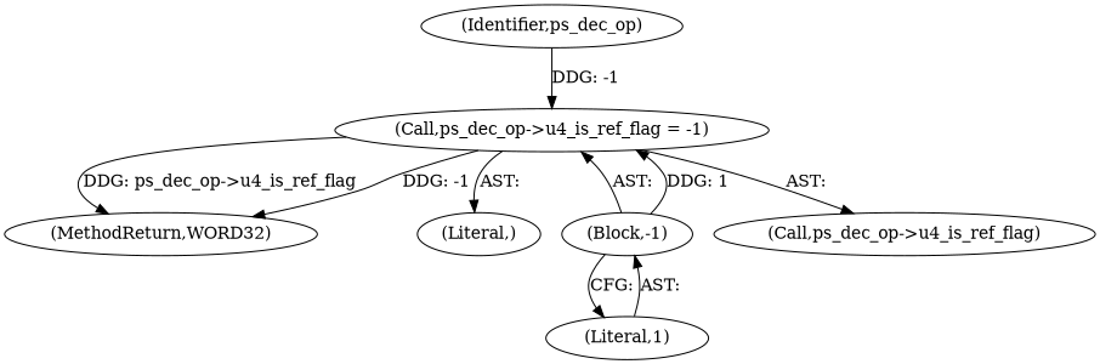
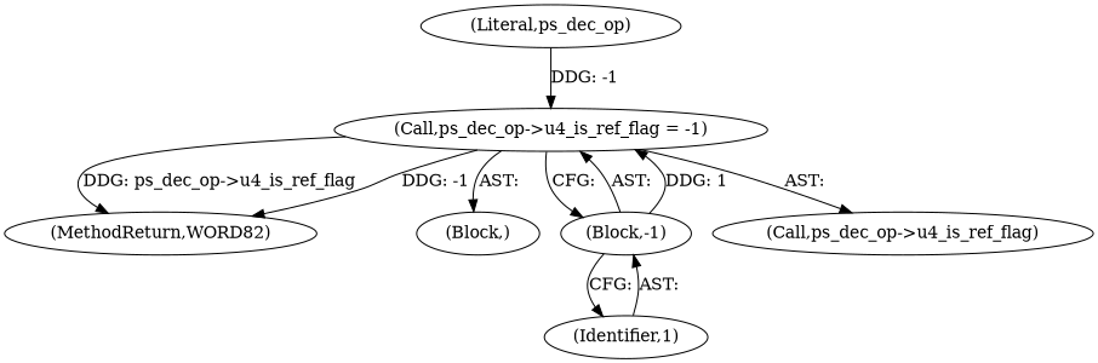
  digraph {
    n1 [label="(Call,ps_dec_op->u4_is_ref_flag = -1)"]
    n2 [label="(Block,-1)"]
-   n3 [label="(MethodReturn,WORD32)"]
-   n4 [label="(Literal,)"]
+   n3 [label="(MethodReturn,WORD82)"]
+   n4 [label="(Block,)"]
    n5 [label="(Call,ps_dec_op->u4_is_ref_flag)"]
-   n6 [label="(Literal,1)"]
-   n7 [label="(Identifier,ps_dec_op)"]
+   n6 [label="(Identifier,1)"]
+   n7 [label="(Literal,ps_dec_op)"]
+   n1 -> n2 [label="CFG: "]
    n1 -> n3 [label="DDG: ps_dec_op->u4_is_ref_flag"]
    n1 -> n3 [label="DDG: -1"]
    n1 -> n4 [label="AST: "]
    n1 -> n5 [label="AST: "]
    n2 -> n1 [label="AST: "]
    n2 -> n1 [label="DDG: 1"]
    n2 -> n6 [label="CFG: "]
    n6 -> n2 [label="AST: "]
    n7 -> n1 [label="DDG: -1"]
  }
